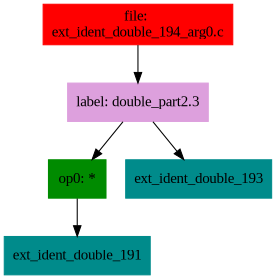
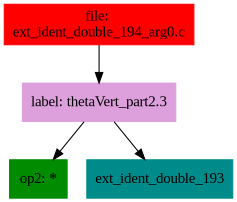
  digraph {
    fontname="Liberation Serif"
    node [color=cyan4 fontname="Liberation Serif" shape=box style=filled]
    edge [fontname="Liberation Serif"]
    n1 [color=red label="file: \next_ident_double_194_arg0.c"]
-   n2 [color=plum label="label: double_part2.3"]
-   n3 [color=green4 label="op0: *"]
+   n2 [color=plum label="label: thetaVert_part2.3"]
+   n3 [color=green4 label="op2: *"]
    n4 [label=ext_ident_double_193]
-   n5 [label=ext_ident_double_191]
    n1 -> n2
    n2 -> n3
    n2 -> n4
-   n3 -> n5
  }
